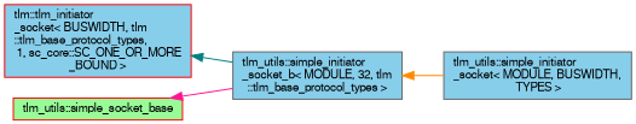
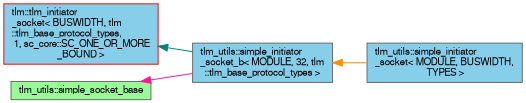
  digraph {
    rankdir=LR
    node [color=gray40 fillcolor=skyblue fontname=FreeSans fontsize=10 shape=box style=filled]
    edge [dir=back fontname=FreeSans fontsize=10 labelfontname=FreeSans labelfontsize=10 style=solid]
    n1 [fontcolor=black height=0.2 label="tlm_utils::simple_initiator\l_socket\< MODULE, BUSWIDTH,\l TYPES \>" width=0.4]
    n2 [height=0.2 label="tlm_utils::simple_initiator\l_socket_b\< MODULE, 32, tlm\l::tlm_base_protocol_types \>" width=0.4]
    n3 [color=red height=0.2 label="tlm::tlm_initiator\l_socket\< BUSWIDTH, tlm\l::tlm_base_protocol_types,\l 1, sc_core::SC_ONE_OR_MORE\l_BOUND \>" width=0.4]
-   n4 [color=red fillcolor=palegreen height=0.2 label="tlm_utils::simple_socket_base" width=0.4]
+   n4 [fillcolor=palegreen height=0.2 label="tlm_utils::simple_socket_base" width=0.4]
    n2 -> n1 [color=darkorange]
    n3 -> n2 [color=teal]
    n4 -> n2 [color=deeppink]
  }
